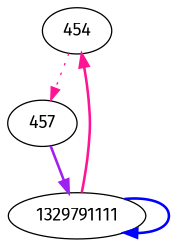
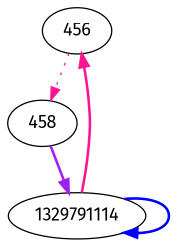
  digraph {
    fontname="Fira Sans"
    node [fontname="Fira Sans"]
    edge [color=deeppink fontname="Fira Sans" style=bold]
-   456 [label=454]
-   457
-   1329791111
+   456
+   457 [label=458]
+   1329791111 [label=1329791114]
    456 -> 457 [style=dotted]
    457 -> 1329791111 [color=purple]
    1329791111 -> 456
    1329791111 -> 1329791111 [color=blue]
  }
